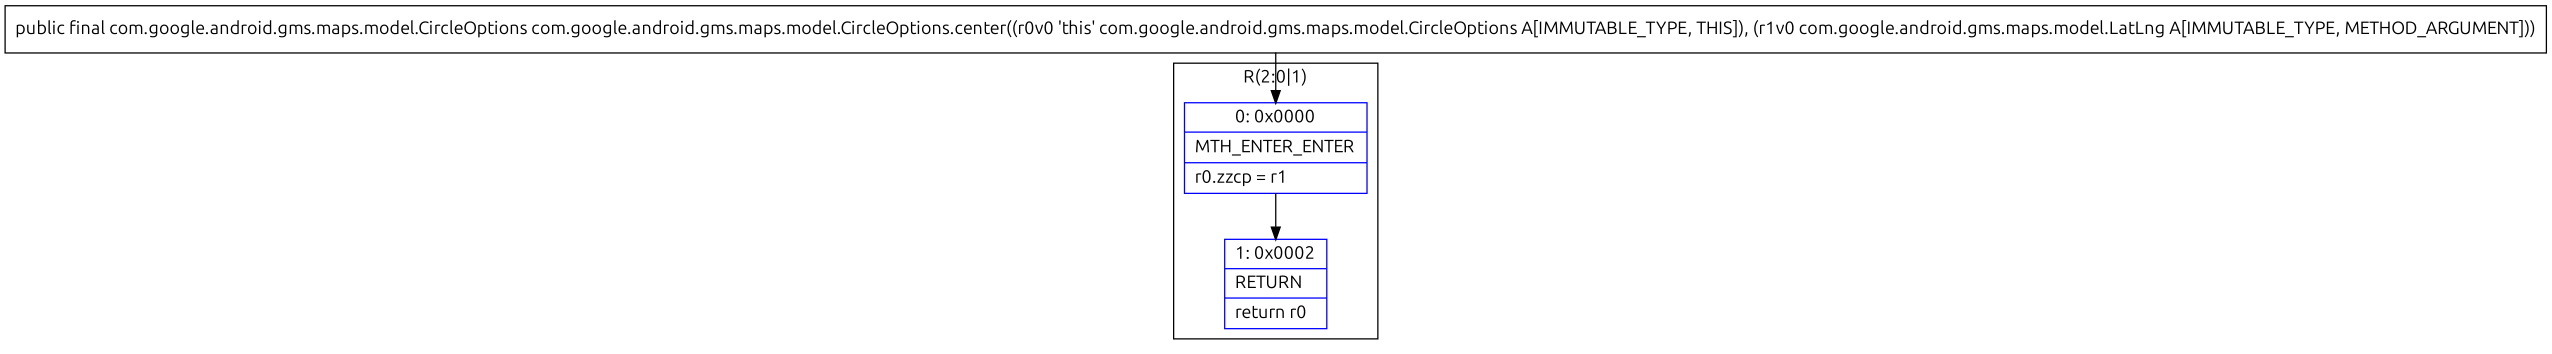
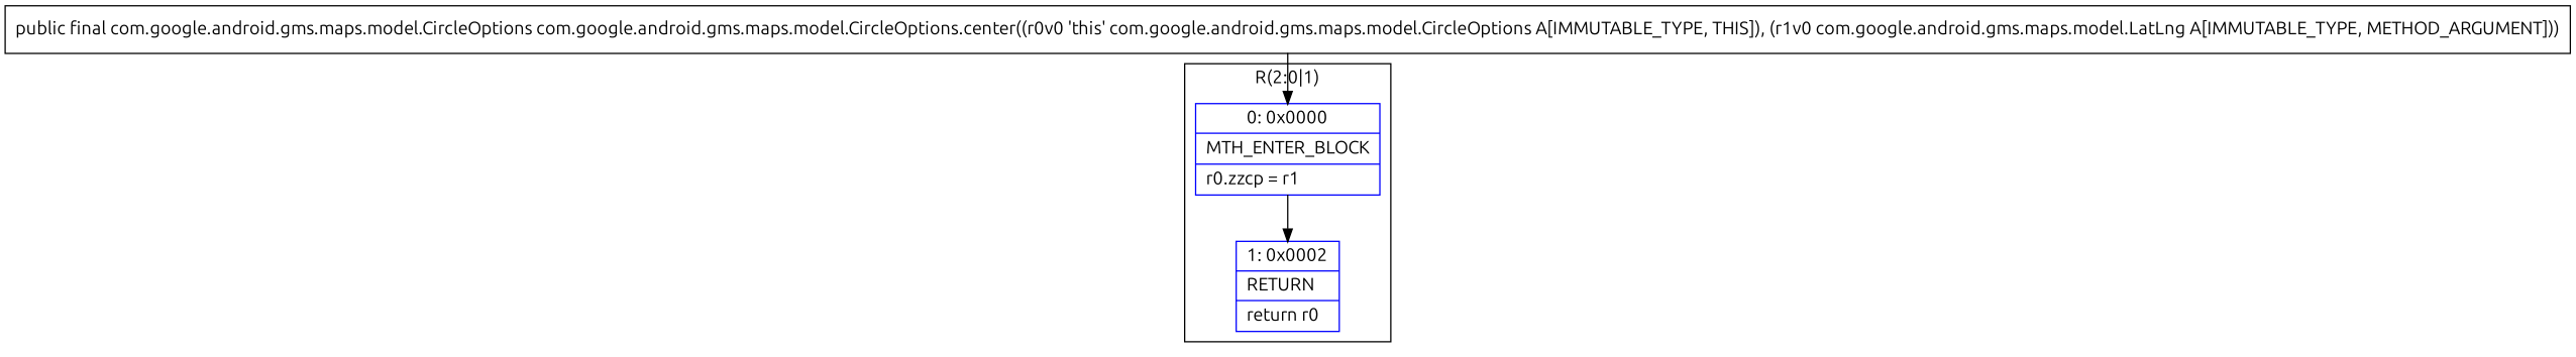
  digraph {
    fontname=Ubuntu
    node [color=blue shape=record fontname=Ubuntu]
    edge [fontname=Ubuntu]
-   n1 [label="{0\:\ 0x0000|MTH_ENTER_ENTER\l|r0.zzcp = r1\l}"]
+   n1 [label="{0\:\ 0x0000|MTH_ENTER_BLOCK\l|r0.zzcp = r1\l}"]
    n2 [label="{1\:\ 0x0002|RETURN\l|return r0\l}"]
    n3 [label="{public final com.google.android.gms.maps.model.CircleOptions com.google.android.gms.maps.model.CircleOptions.center((r0v0 'this' com.google.android.gms.maps.model.CircleOptions A[IMMUTABLE_TYPE, THIS]), (r1v0 com.google.android.gms.maps.model.LatLng A[IMMUTABLE_TYPE, METHOD_ARGUMENT])) }" color=""]
    subgraph cluster_1 {
      label="R(2:0|1)"
      n1
      n2
    }
    n1 -> n2
    n3 -> n1
  }
